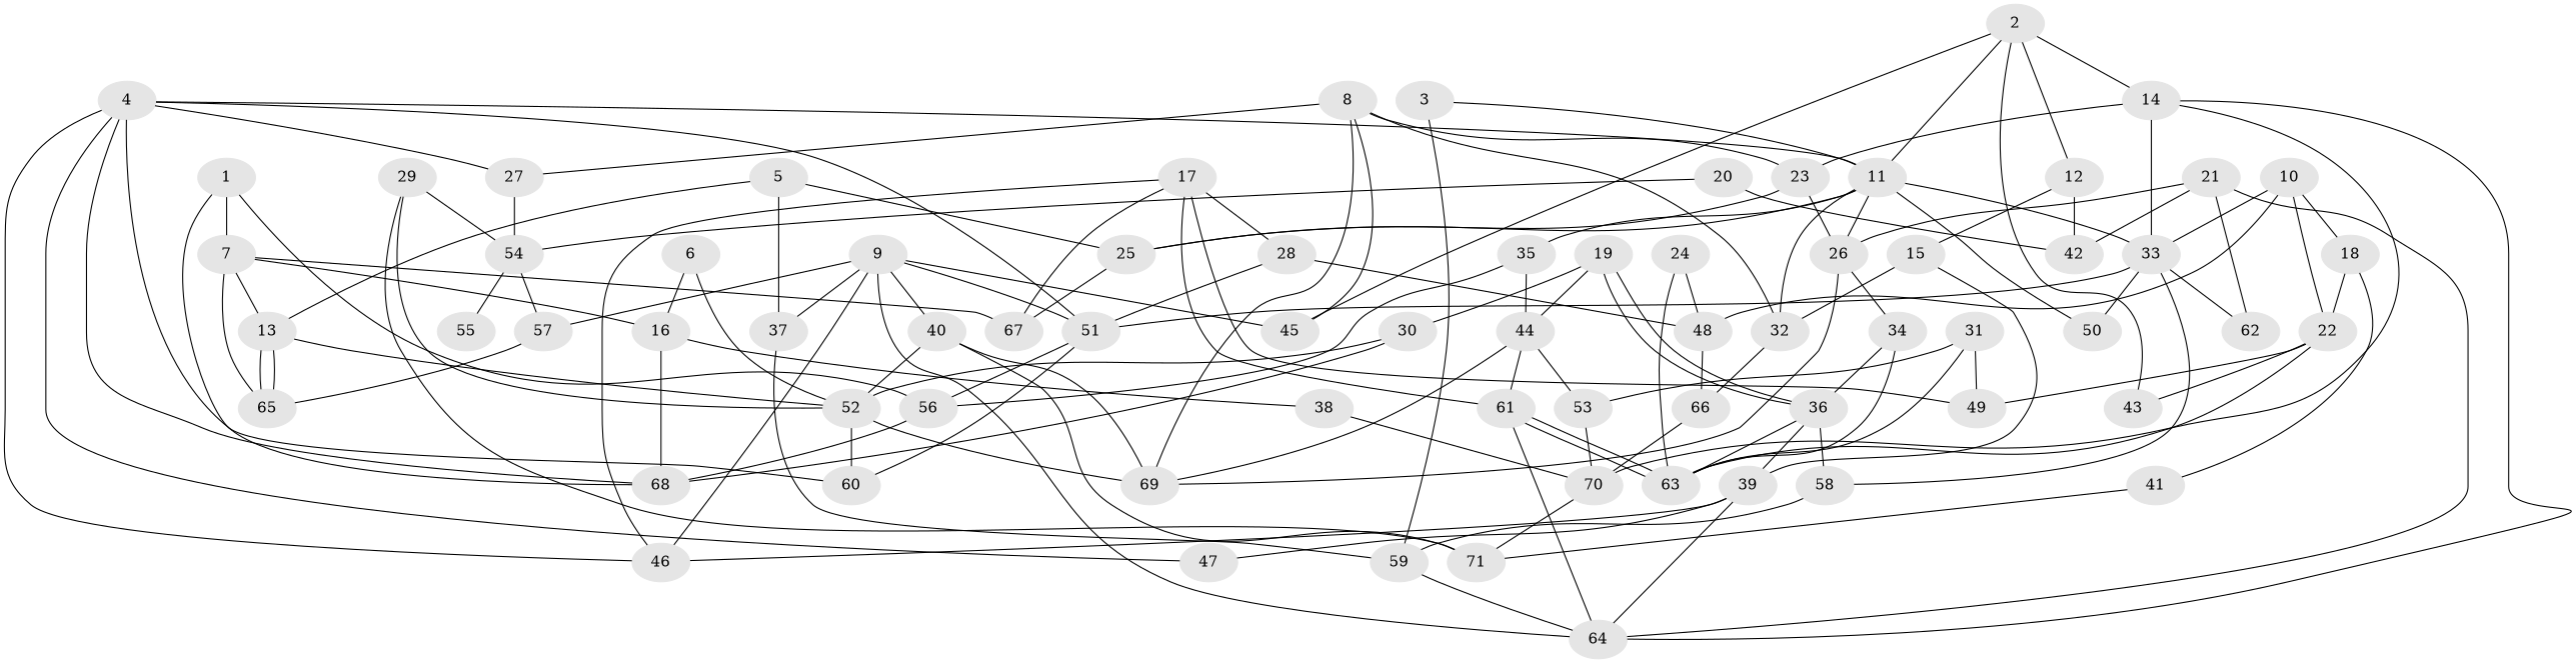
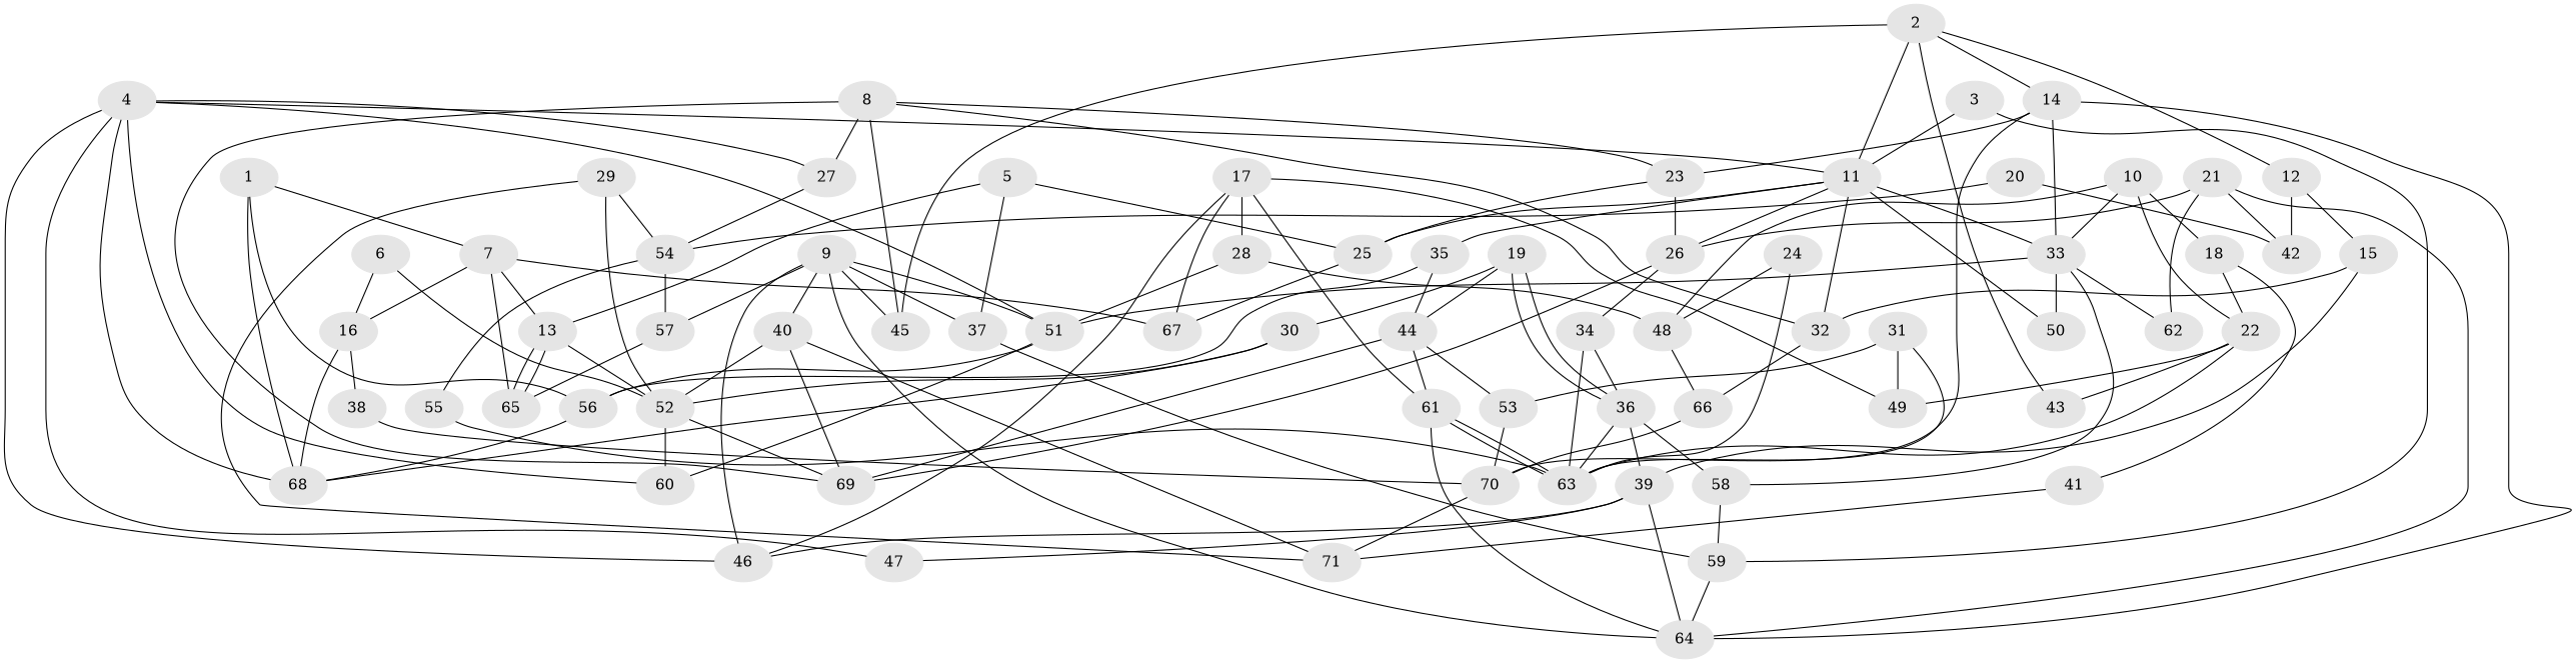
  graph {
    node [color=gray90 style=filled]
    1
    7
    56
    68
    13
    16
    65
    67
    2
    11
    12
    14
    43
    45
    25
    32
    33
    26
    35
    50
    15
    42
    70
    23
    64
    3
    59
    39
    4
    27
    46
    47
    51
    60
    54
    5
    37
    52
    71
    6
    38
    69
    8
    66
    9
    40
    57
    10
    18
    22
    48
    41
    49
    63
    62
    58
    34
    44
    17
    28
    61
    19
    30
    36
    53
    20
    55
    21
    24
    29
    31
    1 -- 7
    1 -- 56
    1 -- 68
    7 -- 13
    7 -- 16
    7 -- 65
    7 -- 67
    56 -- 68
    13 -- 65
    13 -- 65
    13 -- 52
    16 -- 68
    16 -- 38
    2 -- 11
    2 -- 12
    2 -- 14
    2 -- 43
    2 -- 45
    11 -- 25
    11 -- 32
    11 -- 33
    11 -- 26
    11 -- 35
    11 -- 50
    12 -- 15
    12 -- 42
    14 -- 33
    14 -- 70
    14 -- 23
    14 -- 64
    25 -- 67
    32 -- 66
    33 -- 50
    33 -- 51
    33 -- 62
    33 -- 58
    26 -- 69
    26 -- 34
    35 -- 56
    35 -- 44
    15 -- 32
    15 -- 39
    70 -- 71
    23 -- 25
    23 -- 26
    3 -- 11
    3 -- 59
    59 -- 64
    39 -- 64
    39 -- 46
    39 -- 47
    4 -- 68
    4 -- 11
    4 -- 27
    4 -- 46
    4 -- 47
    4 -- 51
    4 -- 60
    27 -- 54
    51 -- 56
    51 -- 60
    54 -- 57
    54 -- 55
    5 -- 13
    5 -- 25
    5 -- 37
    37 -- 59
    52 -- 60
    52 -- 69
    6 -- 16
    6 -- 52
    38 -- 70
    8 -- 45
    8 -- 32
    8 -- 23
    8 -- 27
    8 -- 69
    66 -- 70
    9 -- 45
    9 -- 64
    9 -- 46
    9 -- 51
    9 -- 37
    9 -- 40
    9 -- 57
    40 -- 52
    40 -- 71
    40 -- 69
    57 -- 65
    10 -- 33
    10 -- 18
    10 -- 22
    10 -- 48
    18 -- 22
    18 -- 41
    22 -- 43
    22 -- 49
    22 -- 63
    48 -- 66
    41 -- 71
    58 -- 59
    34 -- 63
    34 -- 36
    44 -- 69
    44 -- 61
    44 -- 53
    17 -- 67
    17 -- 46
    17 -- 49
    17 -- 28
    17 -- 61
    28 -- 51
    28 -- 48
    61 -- 64
    61 -- 63
    61 -- 63
    19 -- 44
    19 -- 30
    19 -- 36
    19 -- 36
    30 -- 68
    30 -- 52
    36 -- 39
    36 -- 63
    36 -- 58
    53 -- 70
    20 -- 42
    20 -- 54
+   55 -- 63
    21 -- 26
    21 -- 42
    21 -- 64
    21 -- 62
    24 -- 48
    24 -- 63
    29 -- 54
    29 -- 52
    29 -- 71
    31 -- 49
    31 -- 63
    31 -- 53
  }
